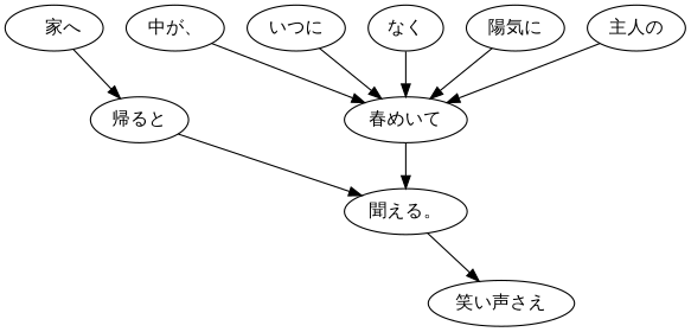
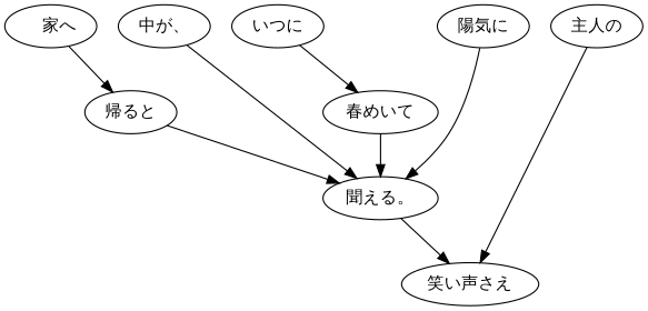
  digraph {
    n1 [label="　家へ"]
    n2 [label="帰ると"]
    n3 [label="聞える。"]
    n4 [label="笑い声さえ"]
    n5 [label="中が、"]
    n6 [label="いつに"]
    n7 [label="春めいて"]
-   n8 [label="なく"]
    n9 [label="主人の"]
    n10 [label="陽気に"]
    n1 -> n2
    n2 -> n3
    n3 -> n4
-   n5 -> n7
+   n5 -> n3
    n6 -> n7
    n7 -> n3
-   n8 -> n7
-   n9 -> n7
-   n10 -> n7
+   n9 -> n4
+   n10 -> n3
  }
